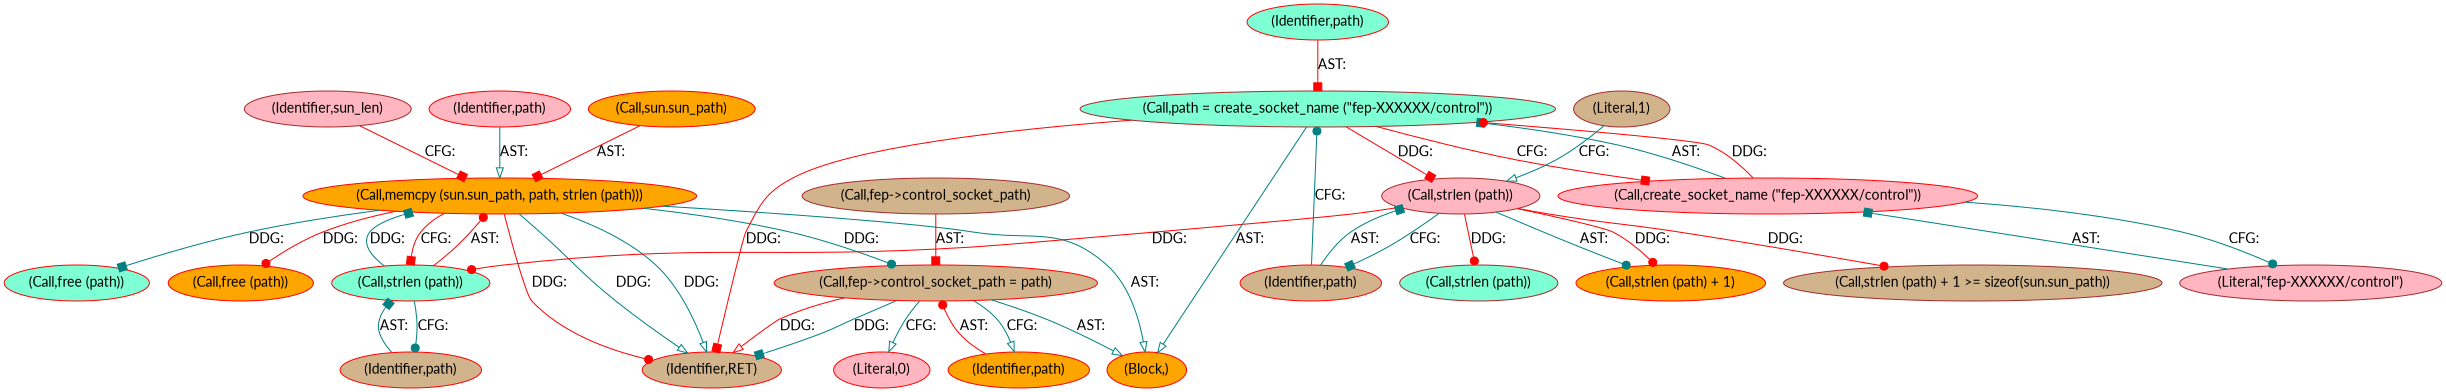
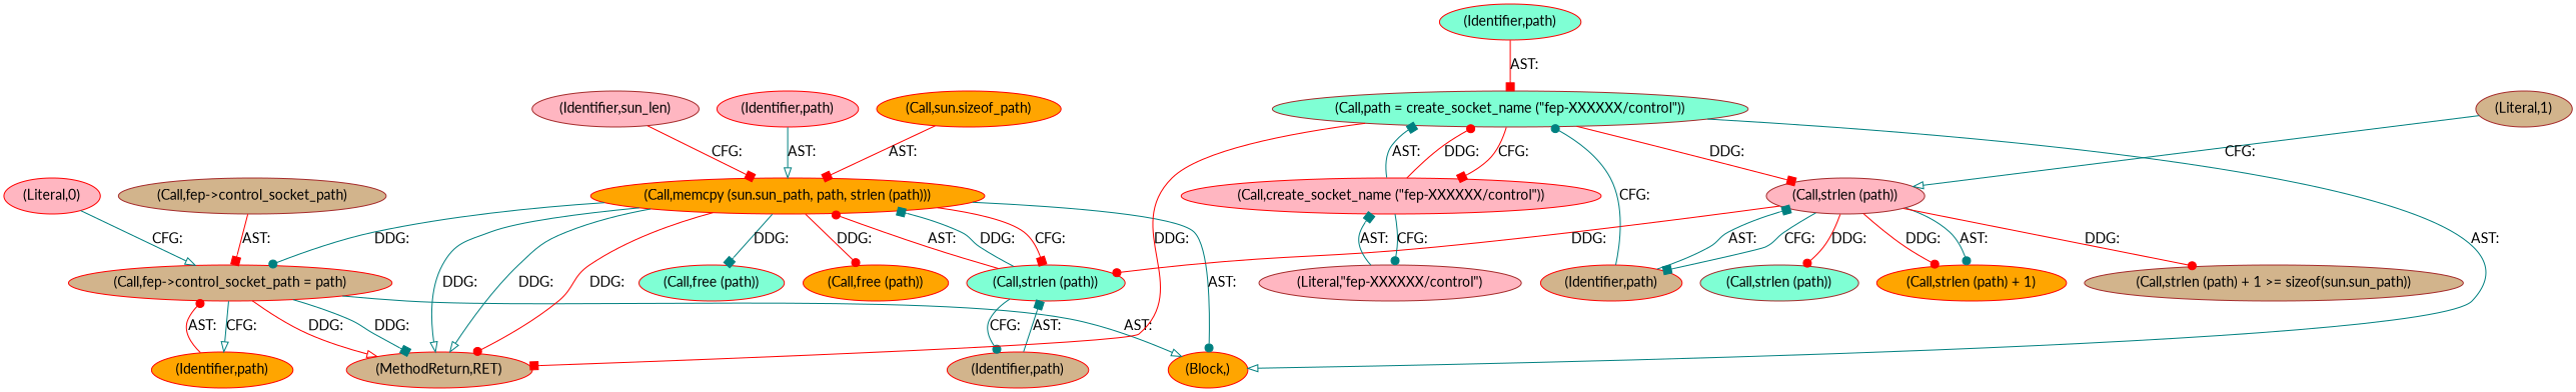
  digraph {
    fontname=Lato
    node [color=red fillcolor=tan fontname=Lato style=filled]
    edge [arrowhead=box color=teal fontname=Lato]
    n1 [label="(Call,fep->control_socket_path = path)"]
    n2 [fillcolor=orange label="(Identifier,path)"]
-   n3 [label="(Identifier,RET)"]
+   n3 [label="(MethodReturn,RET)"]
    n4 [fillcolor=orange label="(Block,)"]
    n5 [fillcolor=orange label="(Call,memcpy (sun.sun_path, path, strlen (path)))"]
    n6 [fillcolor=aquamarine label="(Call,strlen (path))"]
    n7 [fillcolor=aquamarine label="(Call,free (path))"]
    n8 [fillcolor=orange label="(Call,free (path))"]
    n9 [label="(Identifier,path)"]
    n10 [color=brown fillcolor=lightpink label="(Call,strlen (path))"]
    n11 [label="(Identifier,path)"]
    n12 [color=brown fillcolor=aquamarine label="(Call,strlen (path))"]
    n13 [fillcolor=orange label="(Call,strlen (path) + 1)"]
    n14 [color=brown label="(Call,strlen (path) + 1 >= sizeof(sun.sun_path))"]
    n15 [color=brown fillcolor=aquamarine label="(Call,path = create_socket_name (\"fep-XXXXXX/control\"))"]
    n16 [fillcolor=lightpink label="(Call,create_socket_name (\"fep-XXXXXX/control\"))"]
    n17 [color=brown fillcolor=lightpink label="(Literal,\"fep-XXXXXX/control\")"]
    n18 [fillcolor=lightpink label="(Literal,0)"]
    n19 [fillcolor=lightpink label="(Identifier,path)"]
    n20 [color=brown label="(Call,fep->control_socket_path)"]
    n21 [color=brown label="(Literal,1)"]
    n22 [fillcolor=aquamarine label="(Identifier,path)"]
-   n23 [fillcolor=orange label="(Call,sun.sun_path)"]
+   n23 [fillcolor=orange label="(Call,sun.sizeof_path)"]
    n24 [color=brown fillcolor=lightpink label="(Identifier,sun_len)"]
    n1 -> n2 [arrowhead=onormal label="CFG: "]
    n1 -> n3 [arrowhead=onormal color=red label="DDG: "]
    n1 -> n3 [label="DDG: "]
    n1 -> n4 [arrowhead=onormal label="AST: "]
    n2 -> n1 [arrowhead=dot color=red label="AST: "]
    n5 -> n1 [arrowhead=dot label="DDG: "]
    n5 -> n3 [arrowhead=onormal label="DDG: "]
    n5 -> n3 [arrowhead=onormal label="DDG: "]
    n5 -> n3 [arrowhead=dot color=red label="DDG: "]
-   n5 -> n4 [arrowhead=onormal label="AST: "]
+   n5 -> n4 [arrowhead=dot label="AST: "]
    n5 -> n6 [color=red label="CFG: "]
    n5 -> n7 [label="DDG: "]
    n5 -> n8 [arrowhead=dot color=red label="DDG: "]
    n6 -> n5 [arrowhead=dot color=red label="AST: "]
    n6 -> n5 [label="DDG: "]
    n6 -> n9 [arrowhead=dot label="CFG: "]
    n9 -> n6 [label="AST: "]
    n10 -> n6 [arrowhead=dot color=red label="DDG: "]
    n10 -> n11 [label="CFG: "]
    n10 -> n12 [arrowhead=dot color=red label="DDG: "]
    n10 -> n13 [arrowhead=dot label="AST: "]
    n10 -> n13 [arrowhead=dot color=red label="DDG: "]
    n10 -> n14 [arrowhead=dot color=red label="DDG: "]
    n11 -> n10 [label="AST: "]
    n11 -> n15 [arrowhead=dot label="CFG: "]
    n15 -> n3 [color=red label="DDG: "]
    n15 -> n4 [arrowhead=onormal label="AST: "]
    n15 -> n10 [color=red label="DDG: "]
    n15 -> n16 [color=red label="CFG: "]
    n16 -> n15 [label="AST: "]
    n16 -> n15 [arrowhead=dot color=red label="DDG: "]
    n16 -> n17 [arrowhead=dot label="CFG: "]
    n17 -> n16 [label="AST: "]
-   n1 -> n18 [arrowhead=onormal label="CFG: "]
+   n18 -> n1 [arrowhead=onormal label="CFG: "]
    n19 -> n5 [arrowhead=onormal label="AST: "]
    n20 -> n1 [color=red label="AST: "]
    n21 -> n10 [arrowhead=onormal label="CFG: "]
    n22 -> n15 [color=red label="AST: "]
    n23 -> n5 [color=red label="AST: "]
    n24 -> n5 [color=red label="CFG: "]
  }
